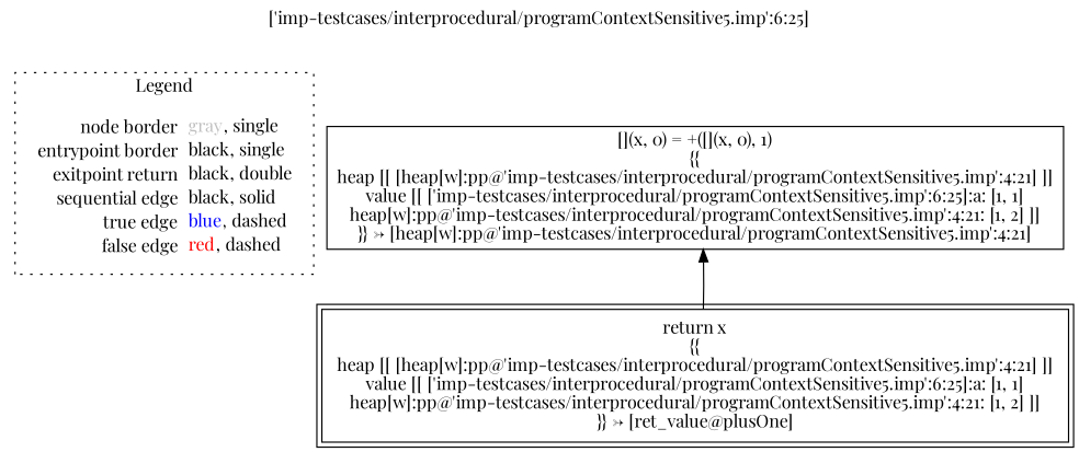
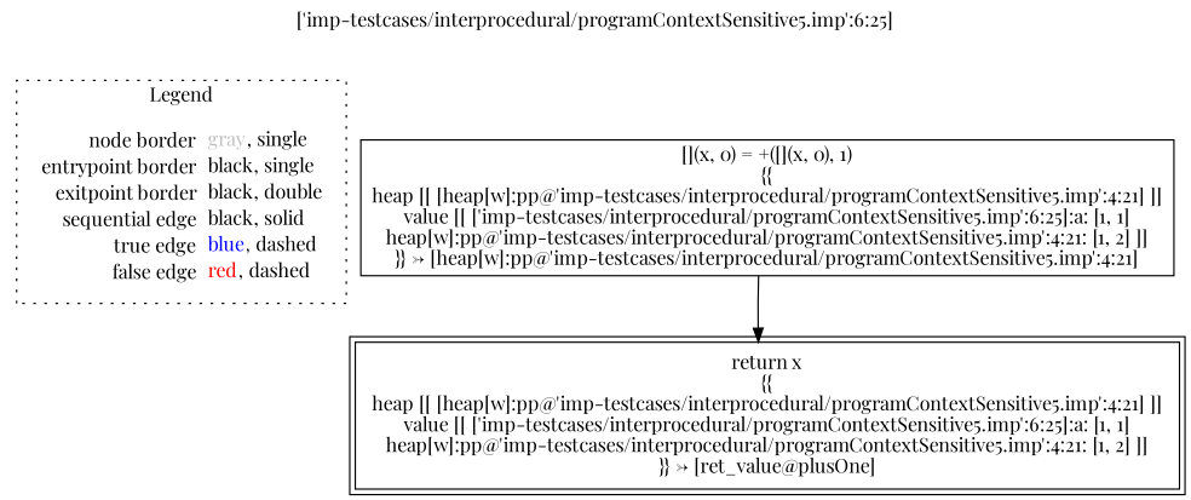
  digraph {
    label="['imp-testcases/interprocedural/programContextSensitive5.imp':6:25]"
    labelloc=t
    fontname="Playfair Display"
    node [shape=rect fontname="Playfair Display" color=black]
-   n1 [label=<<table border="0" cellpadding="2" cellspacing="0" cellborder="0"><tr><td align="right">node border&nbsp;</td><td align="left"><font color="gray">gray</font>, single</td></tr><tr><td align="right">entrypoint border&nbsp;</td><td align="left"><font color="black">black</font>, single</td></tr><tr><td align="right">exitpoint return&nbsp;</td><td align="left"><font color="black">black</font>, double</td></tr><tr><td align="right">sequential edge&nbsp;</td><td align="left"><font color="black">black</font>, solid</td></tr><tr><td align="right">true edge&nbsp;</td><td align="left"><font color="blue">blue</font>, dashed</td></tr><tr><td align="right">false edge&nbsp;</td><td align="left"><font color="red">red</font>, dashed</td></tr></table>> shape=plaintext color=""]
+   n1 [label=<<table border="0" cellpadding="2" cellspacing="0" cellborder="0"><tr><td align="right">node border&nbsp;</td><td align="left"><font color="gray">gray</font>, single</td></tr><tr><td align="right">entrypoint border&nbsp;</td><td align="left"><font color="black">black</font>, single</td></tr><tr><td align="right">exitpoint border&nbsp;</td><td align="left"><font color="black">black</font>, double</td></tr><tr><td align="right">sequential edge&nbsp;</td><td align="left"><font color="black">black</font>, solid</td></tr><tr><td align="right">true edge&nbsp;</td><td align="left"><font color="blue">blue</font>, dashed</td></tr><tr><td align="right">false edge&nbsp;</td><td align="left"><font color="red">red</font>, dashed</td></tr></table>> shape=plaintext color=""]
    n2 [label=<[](x, 0) = +([](x, 0), 1)<BR/>{{<BR/>heap [[ [heap[w]:pp@'imp-testcases/interprocedural/programContextSensitive5.imp':4:21] ]]<BR/>value [[ ['imp-testcases/interprocedural/programContextSensitive5.imp':6:25]:a: [1, 1]<BR/>heap[w]:pp@'imp-testcases/interprocedural/programContextSensitive5.imp':4:21: [1, 2] ]]<BR/>}} -&gt; [heap[w]:pp@'imp-testcases/interprocedural/programContextSensitive5.imp':4:21]>]
    n3 [label=<return x<BR/>{{<BR/>heap [[ [heap[w]:pp@'imp-testcases/interprocedural/programContextSensitive5.imp':4:21] ]]<BR/>value [[ ['imp-testcases/interprocedural/programContextSensitive5.imp':6:25]:a: [1, 1]<BR/>heap[w]:pp@'imp-testcases/interprocedural/programContextSensitive5.imp':4:21: [1, 2] ]]<BR/>}} -&gt; [ret_value@plusOne]> peripheries=2]
    subgraph cluster_1 {
      label=Legend
      style=dotted
      n1
    }
-   n3 -> n2 [color=black fontname="Playfair Display"]
+   n2 -> n3 [color=black fontname="Playfair Display"]
  }
